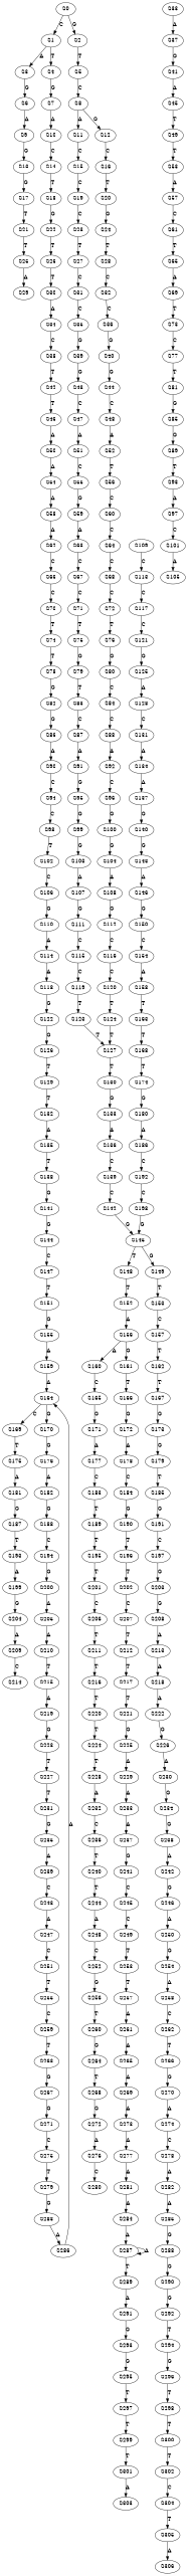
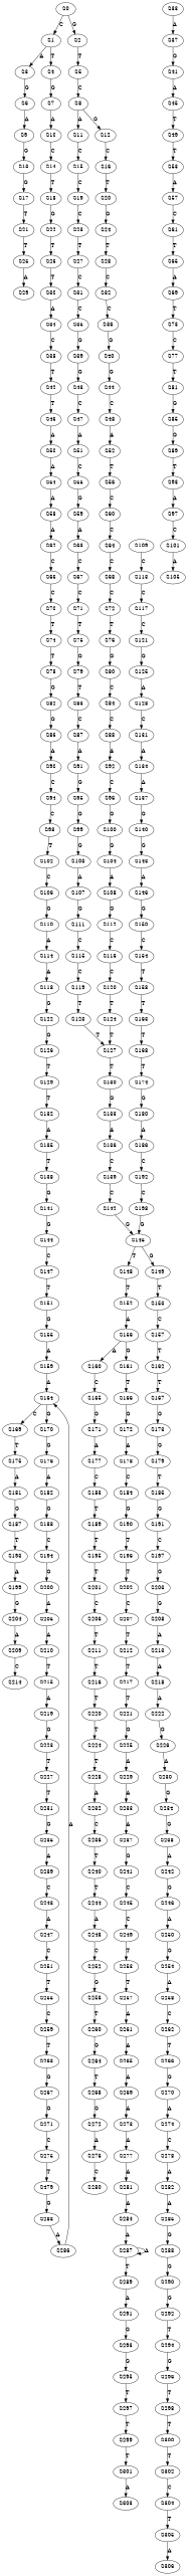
  strict digraph {
    S0
    S1
    S2
    S3
    S4
    S5
    S6
    S7
    S8
    S9
    S10
    S11
    S12
    S13
    S14
    S15
    S16
    S17
    S18
    S19
    S20
    S21
    S22
    S23
    S24
    S25
    S26
    S27
    S28
    S29
    S30
    S31
    S32
    S34
    S35
    S36
    S33
    S37
    S38
    S39
    S40
    S41
    S42
    S43
    S44
    S45
    S46
    S47
    S48
    S49
    S50
    S51
    S52
    S53
    S54
    S55
    S56
    S57
    S58
    S59
    S60
    S61
    S62
    S63
    S64
    S65
    S66
    S67
    S68
    S69
    S70
    S71
    S72
    S73
    S74
    S75
    S76
    S77
    S78
    S79
    S80
    S81
    S82
    S83
    S84
    S85
    S86
    S87
    S88
    S89
    S90
    S91
    S92
    S93
    S94
    S95
    S96
    S97
    S98
    S99
    S100
    S101
    S102
    S103
    S104
    S105
    S106
    S107
    S108
    S110
    S111
    S112
    S109
    S113
    S114
    S115
    S116
    S117
    S118
    S119
    S120
    S121
    S122
    S123
    S124
    S125
    S126
    S127
    S128
    S129
    S130
    S131
    S132
    S133
    S134
    S135
    S136
    S137
    S138
    S139
    S140
    S141
    S142
    S143
    S144
    S145
    S146
    S147
    S148
    S149
    S150
    S151
    S152
    S153
    S154
    S155
    S156
    S157
    S158
    S159
    S160
    S161
    S162
    S163
    S164
    S165
    S166
    S167
    S168
    S169
    S170
    S171
    S172
    S173
    S174
    S175
    S176
    S177
    S178
    S179
    S180
    S181
    S182
    S183
    S184
    S185
    S186
    S187
    S188
    S189
    S190
    S191
    S192
    S193
    S194
    S195
    S196
    S197
    S198
    S199
    S200
    S201
    S202
    S203
    S204
    S205
    S206
    S207
    S208
    S209
    S210
    S211
    S212
    S213
    S214
    S215
    S216
    S217
    S218
    S219
    S220
    S221
    S222
    S223
    S224
    S225
    S226
    S227
    S228
    S229
    S230
    S231
    S232
    S233
    S234
    S235
    S236
    S237
    S238
    S239
    S240
    S241
    S242
    S243
    S244
    S245
    S246
    S247
    S248
    S249
    S250
    S251
    S252
    S253
    S254
    S255
    S256
    S257
    S258
    S259
    S260
    S261
    S262
    S263
    S264
    S265
    S266
    S267
    S268
    S269
    S270
    S271
    S272
    S273
    S274
    S275
    S276
    S277
    S278
-   S279
+   S279 [label=S479]
    S280
    S281
    S282
    S283
    S284
    S285
    S286
    S287
    S288
    S289
    S290
    S291
    S292
    S293
    S294
    S295
    S296
    S297
    S298
    S299
    S300
    S301
    S302
    S303
    S304
    S305
    S306
    S0 -> S1 [label=C]
    S0 -> S2 [label=G]
    S1 -> S3 [label=A]
    S1 -> S4 [label=T]
    S2 -> S5 [label=T]
    S3 -> S6 [label=G]
    S4 -> S7 [label=G]
    S5 -> S8 [label=C]
    S6 -> S9 [label=A]
    S7 -> S10 [label=A]
    S8 -> S11 [label=A]
    S8 -> S12 [label=G]
    S9 -> S13 [label=G]
    S10 -> S14 [label=C]
    S11 -> S15 [label=C]
    S12 -> S16 [label=C]
    S13 -> S17 [label=G]
    S14 -> S18 [label=T]
    S15 -> S19 [label=C]
    S16 -> S20 [label=T]
    S17 -> S21 [label=T]
    S18 -> S22 [label=G]
    S19 -> S23 [label=C]
    S20 -> S24 [label=G]
    S21 -> S25 [label=T]
    S22 -> S26 [label=T]
    S23 -> S27 [label=T]
    S24 -> S28 [label=T]
    S25 -> S29 [label=A]
    S26 -> S30 [label=T]
    S27 -> S31 [label=C]
    S28 -> S32 [label=C]
    S30 -> S34 [label=A]
    S31 -> S35 [label=C]
    S32 -> S36 [label=C]
    S34 -> S38 [label=C]
    S35 -> S39 [label=G]
    S36 -> S40 [label=G]
    S33 -> S37 [label=A]
    S37 -> S41 [label=G]
    S38 -> S42 [label=T]
    S39 -> S43 [label=G]
    S40 -> S44 [label=G]
    S41 -> S45 [label=A]
    S42 -> S46 [label=T]
    S43 -> S47 [label=C]
    S44 -> S48 [label=C]
    S45 -> S49 [label=T]
    S46 -> S50 [label=A]
    S47 -> S51 [label=A]
    S48 -> S52 [label=A]
    S49 -> S53 [label=T]
    S50 -> S54 [label=A]
    S51 -> S55 [label=C]
    S52 -> S56 [label=T]
    S53 -> S57 [label=A]
    S54 -> S58 [label=A]
    S55 -> S59 [label=G]
    S56 -> S60 [label=C]
    S57 -> S61 [label=C]
    S58 -> S62 [label=A]
    S59 -> S63 [label=A]
    S60 -> S64 [label=C]
    S61 -> S65 [label=T]
    S62 -> S66 [label=C]
    S63 -> S67 [label=C]
    S64 -> S68 [label=C]
    S65 -> S69 [label=A]
    S66 -> S70 [label=C]
    S67 -> S71 [label=C]
    S68 -> S72 [label=C]
    S69 -> S73 [label=T]
    S70 -> S74 [label=T]
    S71 -> S75 [label=T]
    S72 -> S76 [label=T]
    S73 -> S77 [label=C]
    S74 -> S78 [label=T]
    S75 -> S79 [label=G]
    S76 -> S80 [label=G]
    S77 -> S81 [label=T]
    S78 -> S82 [label=G]
    S79 -> S83 [label=T]
    S80 -> S84 [label=C]
    S81 -> S85 [label=G]
    S82 -> S86 [label=G]
    S83 -> S87 [label=C]
    S84 -> S88 [label=C]
    S85 -> S89 [label=G]
    S86 -> S90 [label=A]
    S87 -> S91 [label=A]
    S88 -> S92 [label=A]
    S89 -> S93 [label=T]
    S90 -> S94 [label=C]
    S91 -> S95 [label=G]
    S92 -> S96 [label=C]
    S93 -> S97 [label=A]
    S94 -> S98 [label=C]
    S95 -> S99 [label=G]
    S96 -> S100 [label=G]
    S97 -> S101 [label=C]
    S98 -> S102 [label=T]
    S99 -> S103 [label=G]
    S100 -> S104 [label=G]
    S101 -> S105 [label=A]
    S102 -> S106 [label=C]
    S103 -> S107 [label=A]
    S104 -> S108 [label=A]
    S106 -> S110 [label=G]
    S107 -> S111 [label=G]
    S108 -> S112 [label=G]
    S110 -> S114 [label=A]
    S111 -> S115 [label=C]
    S112 -> S116 [label=C]
    S109 -> S113 [label=C]
    S113 -> S117 [label=C]
    S114 -> S118 [label=A]
    S115 -> S119 [label=C]
    S116 -> S120 [label=C]
    S117 -> S121 [label=C]
    S118 -> S122 [label=G]
    S119 -> S123 [label=T]
    S120 -> S124 [label=T]
    S121 -> S125 [label=G]
    S122 -> S126 [label=G]
    S123 -> S127 [label=T]
    S124 -> S127 [label=T]
    S125 -> S128 [label=A]
    S126 -> S129 [label=T]
    S127 -> S130 [label=T]
    S128 -> S131 [label=C]
    S129 -> S132 [label=T]
    S130 -> S133 [label=G]
    S131 -> S134 [label=A]
    S132 -> S135 [label=A]
    S133 -> S136 [label=A]
    S134 -> S137 [label=A]
    S135 -> S138 [label=T]
    S136 -> S139 [label=C]
    S137 -> S140 [label=G]
    S138 -> S141 [label=G]
    S139 -> S142 [label=C]
    S140 -> S143 [label=G]
    S141 -> S144 [label=G]
    S142 -> S145 [label=G]
    S143 -> S146 [label=A]
    S144 -> S147 [label=C]
    S145 -> S148 [label=T]
    S145 -> S149 [label=G]
    S146 -> S150 [label=G]
    S147 -> S151 [label=T]
    S148 -> S152 [label=T]
    S149 -> S153 [label=T]
    S150 -> S154 [label=C]
    S151 -> S155 [label=G]
    S152 -> S156 [label=A]
    S153 -> S157 [label=C]
-   S154 -> S158 [label=A]
+   S154 -> S158 [label=T]
    S155 -> S159 [label=A]
    S156 -> S160 [label=A]
    S156 -> S161 [label=G]
    S157 -> S162 [label=T]
    S158 -> S163 [label=T]
    S159 -> S164 [label=A]
    S160 -> S165 [label=C]
    S161 -> S166 [label=T]
    S162 -> S167 [label=T]
    S163 -> S168 [label=T]
    S164 -> S169 [label=C]
    S164 -> S170 [label=G]
    S165 -> S171 [label=G]
    S166 -> S172 [label=G]
    S167 -> S173 [label=G]
    S168 -> S174 [label=T]
    S169 -> S175 [label=T]
    S170 -> S176 [label=G]
    S171 -> S177 [label=A]
    S172 -> S178 [label=A]
    S173 -> S179 [label=G]
    S174 -> S180 [label=G]
    S175 -> S181 [label=A]
    S176 -> S182 [label=A]
    S177 -> S183 [label=C]
    S178 -> S184 [label=C]
    S179 -> S185 [label=T]
    S180 -> S186 [label=A]
    S181 -> S187 [label=G]
    S182 -> S188 [label=G]
    S183 -> S189 [label=T]
    S184 -> S190 [label=G]
    S185 -> S191 [label=G]
    S186 -> S192 [label=C]
    S187 -> S193 [label=T]
    S188 -> S194 [label=C]
    S189 -> S195 [label=T]
    S190 -> S196 [label=T]
    S191 -> S197 [label=C]
    S192 -> S198 [label=C]
    S193 -> S199 [label=A]
    S194 -> S200 [label=G]
    S195 -> S201 [label=T]
    S196 -> S202 [label=T]
    S197 -> S203 [label=G]
    S198 -> S145 [label=G]
    S199 -> S204 [label=G]
    S200 -> S205 [label=A]
    S201 -> S206 [label=C]
    S202 -> S207 [label=C]
    S203 -> S208 [label=G]
    S204 -> S209 [label=A]
    S205 -> S210 [label=A]
    S206 -> S211 [label=T]
    S207 -> S212 [label=T]
    S208 -> S213 [label=A]
    S209 -> S214 [label=C]
    S210 -> S215 [label=T]
    S211 -> S216 [label=T]
    S212 -> S217 [label=T]
    S213 -> S218 [label=A]
    S215 -> S219 [label=A]
    S216 -> S220 [label=T]
    S217 -> S221 [label=T]
    S218 -> S222 [label=A]
    S219 -> S223 [label=G]
    S220 -> S224 [label=T]
    S221 -> S225 [label=G]
    S222 -> S226 [label=G]
    S223 -> S227 [label=T]
    S224 -> S228 [label=T]
    S225 -> S229 [label=A]
    S226 -> S230 [label=A]
    S227 -> S231 [label=T]
    S228 -> S232 [label=A]
    S229 -> S233 [label=A]
    S230 -> S234 [label=G]
    S231 -> S235 [label=G]
    S232 -> S236 [label=C]
    S233 -> S237 [label=A]
    S234 -> S238 [label=G]
    S235 -> S239 [label=A]
    S236 -> S240 [label=T]
    S237 -> S241 [label=G]
    S238 -> S242 [label=A]
    S239 -> S243 [label=C]
    S240 -> S244 [label=T]
    S241 -> S245 [label=C]
    S242 -> S246 [label=G]
    S243 -> S247 [label=A]
    S244 -> S248 [label=A]
    S245 -> S249 [label=C]
    S246 -> S250 [label=A]
    S247 -> S251 [label=C]
    S248 -> S252 [label=C]
    S249 -> S253 [label=T]
    S250 -> S254 [label=G]
    S251 -> S255 [label=T]
    S252 -> S256 [label=G]
    S253 -> S257 [label=T]
    S254 -> S258 [label=A]
    S255 -> S259 [label=C]
    S256 -> S260 [label=T]
    S257 -> S261 [label=A]
    S258 -> S262 [label=C]
    S259 -> S263 [label=T]
    S260 -> S264 [label=G]
    S261 -> S265 [label=A]
    S262 -> S266 [label=T]
    S263 -> S267 [label=G]
    S264 -> S268 [label=T]
    S265 -> S269 [label=A]
    S266 -> S270 [label=G]
    S267 -> S271 [label=G]
    S268 -> S272 [label=G]
    S269 -> S273 [label=A]
    S270 -> S274 [label=A]
    S271 -> S275 [label=C]
    S272 -> S276 [label=A]
    S273 -> S277 [label=A]
    S274 -> S278 [label=C]
    S275 -> S279 [label=T]
    S276 -> S280 [label=C]
    S277 -> S281 [label=A]
    S278 -> S282 [label=A]
    S279 -> S283 [label=G]
    S281 -> S284 [label=A]
    S282 -> S285 [label=A]
    S283 -> S286 [label=A]
    S284 -> S287 [label=A]
    S285 -> S288 [label=G]
    S286 -> S164 [label=A]
    S287 -> S287 [label=A]
    S287 -> S289 [label=T]
    S288 -> S290 [label=G]
    S289 -> S291 [label=A]
    S290 -> S292 [label=G]
    S291 -> S293 [label=G]
    S292 -> S294 [label=T]
    S293 -> S295 [label=G]
    S294 -> S296 [label=G]
    S295 -> S297 [label=T]
    S296 -> S298 [label=T]
    S297 -> S299 [label=T]
    S298 -> S300 [label=T]
    S299 -> S301 [label=T]
    S300 -> S302 [label=T]
    S301 -> S303 [label=A]
    S302 -> S304 [label=C]
    S304 -> S305 [label=T]
    S305 -> S306 [label=A]
  }
